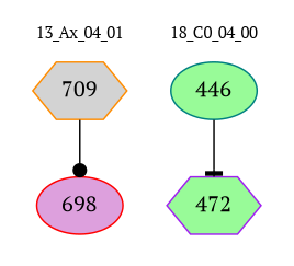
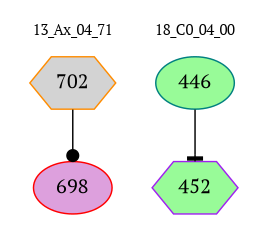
  digraph {
    fontname="PT Serif"
    node [fillcolor=palegreen fontname="PT Serif" shape=hexagon style=filled]
    edge [color=black fontname="PT Serif"]
-   n1 [color=darkorange fillcolor=lightgrey label=709]
+   n1 [color=darkorange fillcolor=lightgrey label=702]
    n2 [color=red fillcolor=plum label=698 shape=ellipse]
    n3 [color=teal label=446 shape=ellipse]
-   n4 [color=purple label=472]
+   n4 [color=purple label=452]
    subgraph cluster_1 {
      color=white
      fontsize=10
-     label="13_Ax_04_01"
+     label="13_Ax_04_71"
      n1
      n2
    }
    subgraph cluster_2 {
      color=white
      fontsize=10
      label="18_C0_04_00"
      n3
      n4
    }
    n1 -> n2 [arrowhead=dot]
    n3 -> n4 [arrowhead=tee]
  }
